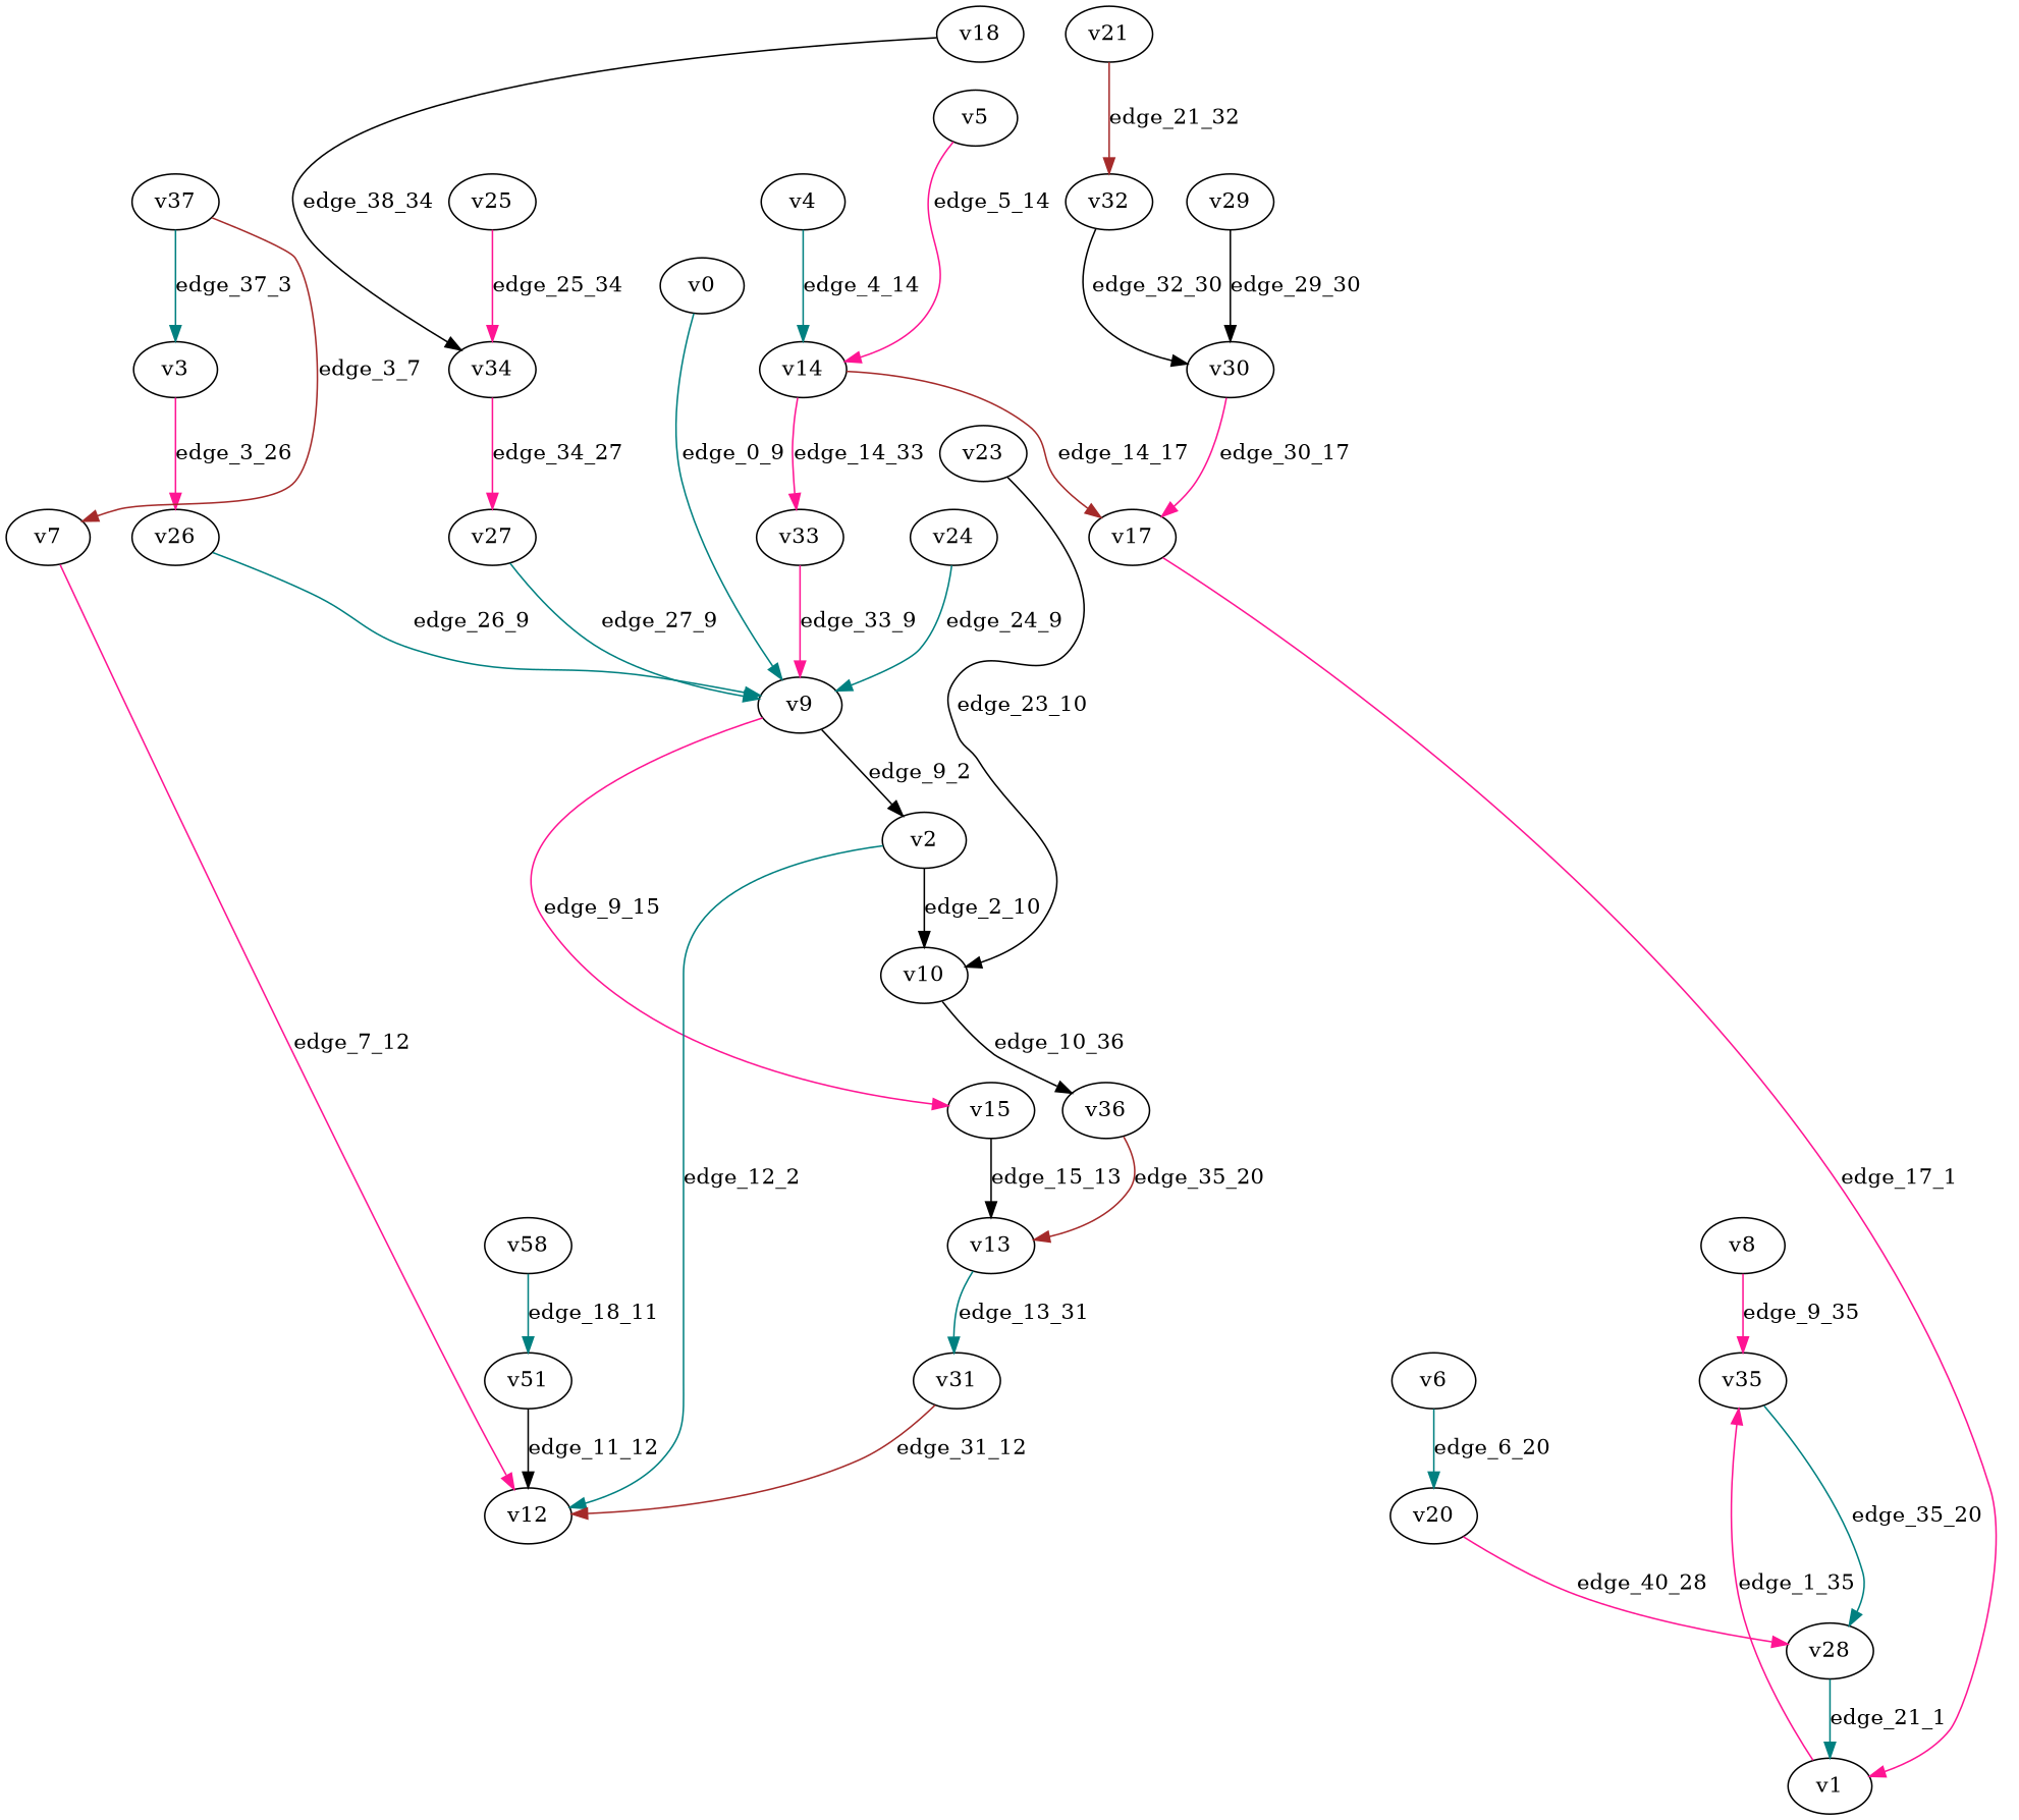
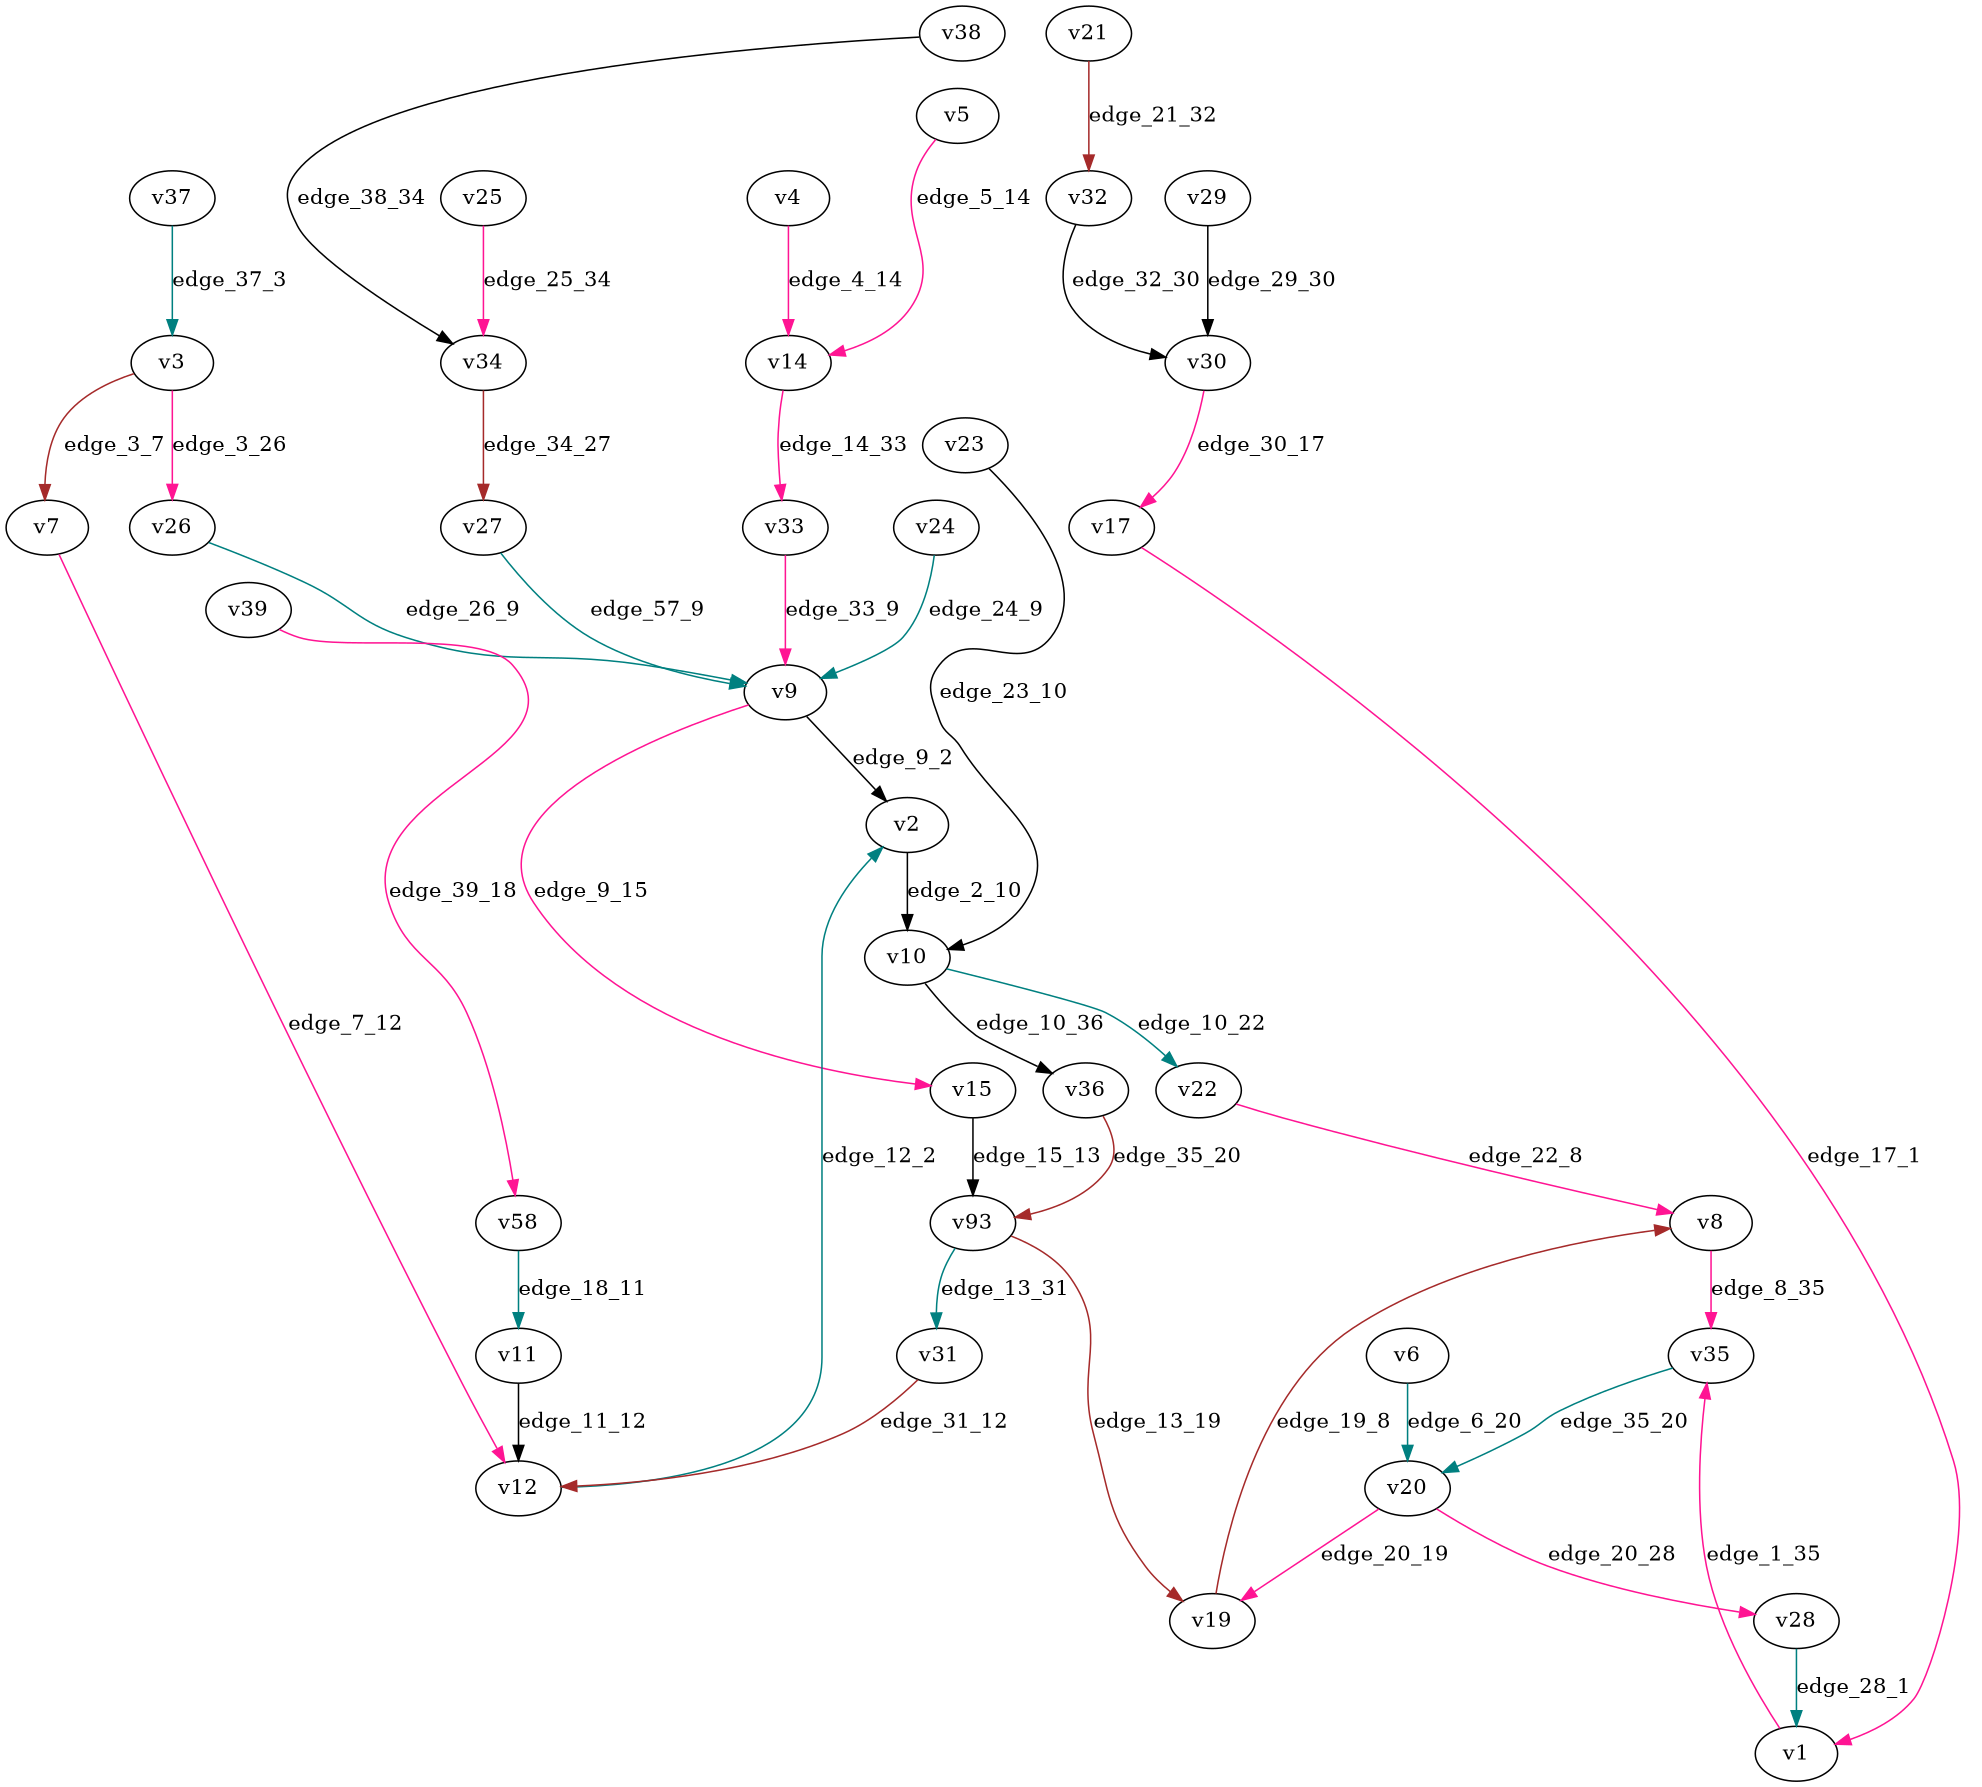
  digraph {
    node [player=1]
    edge [color=deeppink]
-   v0 [player=0]
    v9 [player=-1]
    v2 [player=0]
    v15 [player=0]
    v1 [player=-1]
    v35 [player=0]
    v20 [player=-1]
    v10 [player=-1]
+   v22 [player=0]
    v36
    v3 [player=-1]
    v7
    v26
    v12 [player=-1]
    v14 [player=-1]
    v4
    v17
    v33 [player=0]
    v5 [player=0]
    v6
+   v19
    v28
    v8 [player=-1]
-   v13 [player=-1]
-   v11 [label=v51]
+   v13 [player=-1 label=v93]
+   v11
    v31 [player=0]
    n27 [label=v58 player=-1]
    v21 [player=-1]
    v32 [player=0]
    v30 [player=-1]
    v23
    v24
    v34 [player=-1]
    v25
    v27 [player=0]
    v29 [player=0]
    v37 [player=0]
-   v38 [label=v18]
-   v0 -> v9 [color=teal discount=0.877911 label=edge_0_9 weight=-6.243908]
+   v38
+   v39
    v9 -> v2 [color=black label=edge_9_2 probability=0.438622]
    v9 -> v15 [label=edge_9_15 probability=0.561378]
    v2 -> v10 [color=black discount=0.199280 label=edge_2_10 weight=4.516571]
    v15 -> v13 [color=black discount=0.374184 label=edge_15_13 weight=5.625447]
    v1 -> v35 [label=edge_1_35 probability=1.000000]
-   v35 -> v28 [color=teal discount=0.774393 label=edge_35_20 weight=1.793705]
-   v20 -> v28 [label=edge_40_28 probability=0.491530]
+   v35 -> v20 [color=teal discount=0.774393 label=edge_35_20 weight=1.793705]
+   v20 -> v19 [label=edge_20_19 probability=0.508470]
+   v20 -> v28 [label=edge_20_28 probability=0.491530]
+   v10 -> v22 [color=teal label=edge_10_22 probability=0.623606]
    v10 -> v36 [color=black label=edge_10_36 probability=0.376394]
+   v22 -> v8 [discount=0.606879 label=edge_22_8 weight=-3.851811]
    v36 -> v13 [color=brown discount=0.540393 label=edge_35_20 weight=-4.162122]
-   v37 -> v7 [color=brown label=edge_3_7 probability=0.631261]
+   v3 -> v7 [color=brown label=edge_3_7 probability=0.631261]
    v3 -> v26 [label=edge_3_26 probability=0.368739]
    v7 -> v12 [discount=0.842403 label=edge_7_12 weight=-6.273791]
    v26 -> v9 [color=teal discount=0.385232 label=edge_26_9 weight=-8.602935]
-   v2 -> v12 [color=teal label=edge_12_2 probability=1.000000]
-   v14 -> v17 [color=brown label=edge_14_17 probability=0.529920]
+   v12 -> v2 [color=teal label=edge_12_2 probability=1.000000]
    v14 -> v33 [label=edge_14_33 probability=0.470080]
-   v4 -> v14 [color=teal discount=0.541861 label=edge_4_14 weight=8.685863]
+   v4 -> v14 [discount=0.541861 label=edge_4_14 weight=8.685863]
    v17 -> v1 [discount=0.147258 label=edge_17_1 weight=0.705725]
    v33 -> v9 [discount=0.692059 label=edge_33_9 weight=9.824594]
    v5 -> v14 [discount=0.213410 label=edge_5_14 weight=-7.879774]
    v6 -> v20 [color=teal discount=0.835583 label=edge_6_20 weight=5.306872]
-   v28 -> v1 [color=teal discount=0.245045 label=edge_21_1 weight=4.261647]
-   v8 -> v35 [label=edge_9_35 probability=0.455460]
+   v19 -> v8 [color=brown discount=0.240297 label=edge_19_8 weight=-1.985398]
+   v28 -> v1 [color=teal discount=0.245045 label=edge_28_1 weight=4.261647]
+   v8 -> v35 [label=edge_8_35 probability=0.455460]
+   v13 -> v19 [color=brown label=edge_13_19 probability=0.608138]
    v13 -> v31 [color=teal label=edge_13_31 probability=0.391862]
    v11 -> v12 [color=black discount=0.150648 label=edge_11_12 weight=5.659594]
    v31 -> v12 [color=brown discount=0.133495 label=edge_31_12 weight=-6.546835]
    n27 -> v11 [color=teal label=edge_18_11 probability=1.000000]
    v21 -> v32 [color=brown label=edge_21_32 probability=1.000000]
    v32 -> v30 [color=black discount=0.466558 label=edge_32_30 weight=-2.395073]
    v30 -> v17 [label=edge_30_17 probability=1.000000]
    v23 -> v10 [color=black discount=0.525891 label=edge_23_10 weight=-6.238654]
    v24 -> v9 [color=teal discount=0.584308 label=edge_24_9 weight=6.094207]
-   v34 -> v27 [label=edge_34_27 probability=1.000000]
+   v34 -> v27 [color=brown label=edge_34_27 probability=1.000000]
    v25 -> v34 [discount=0.311014 label=edge_25_34 weight=8.060283]
-   v27 -> v9 [color=teal discount=0.668683 label=edge_27_9 weight=-0.439194]
+   v27 -> v9 [color=teal discount=0.668683 label=edge_57_9 weight=-0.439194]
    v29 -> v30 [color=black discount=0.291671 label=edge_29_30 weight=4.780911]
    v37 -> v3 [color=teal discount=0.837423 label=edge_37_3 weight=6.339455]
    v38 -> v34 [color=black discount=0.602655 label=edge_38_34 weight=-7.904651]
+   v39 -> n27 [discount=0.107428 label=edge_39_18 weight=-6.935124]
  }
